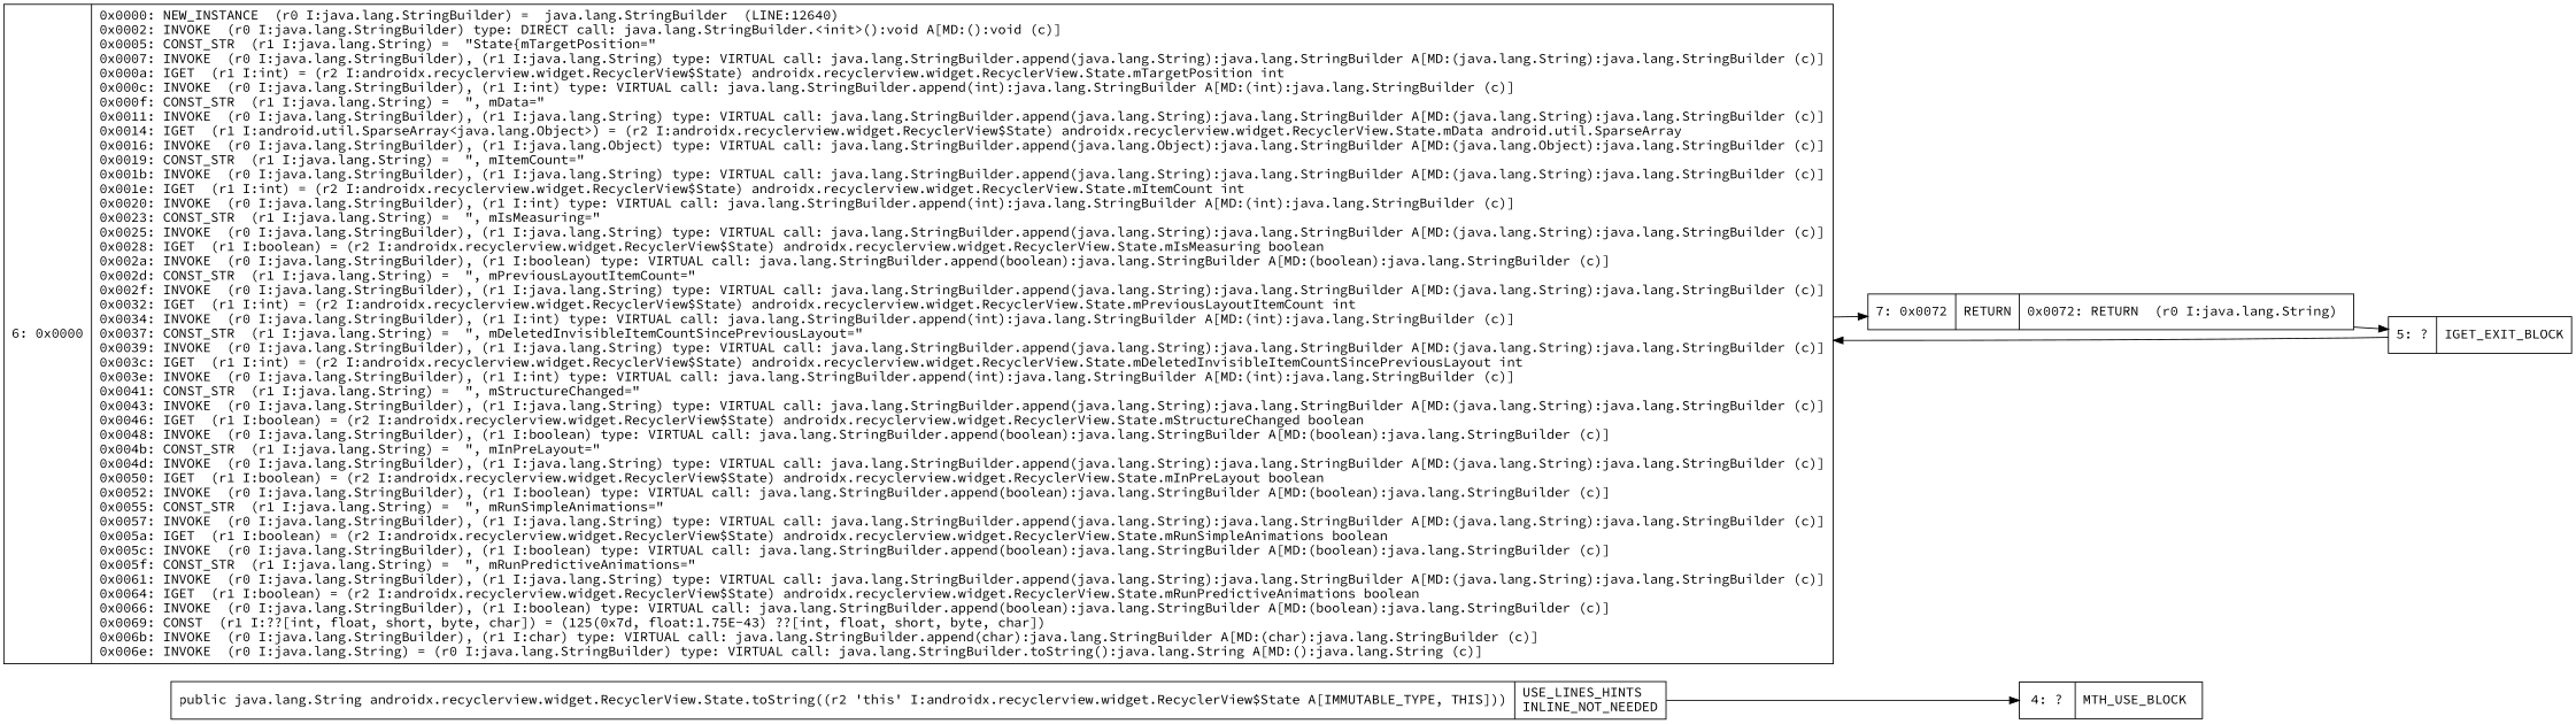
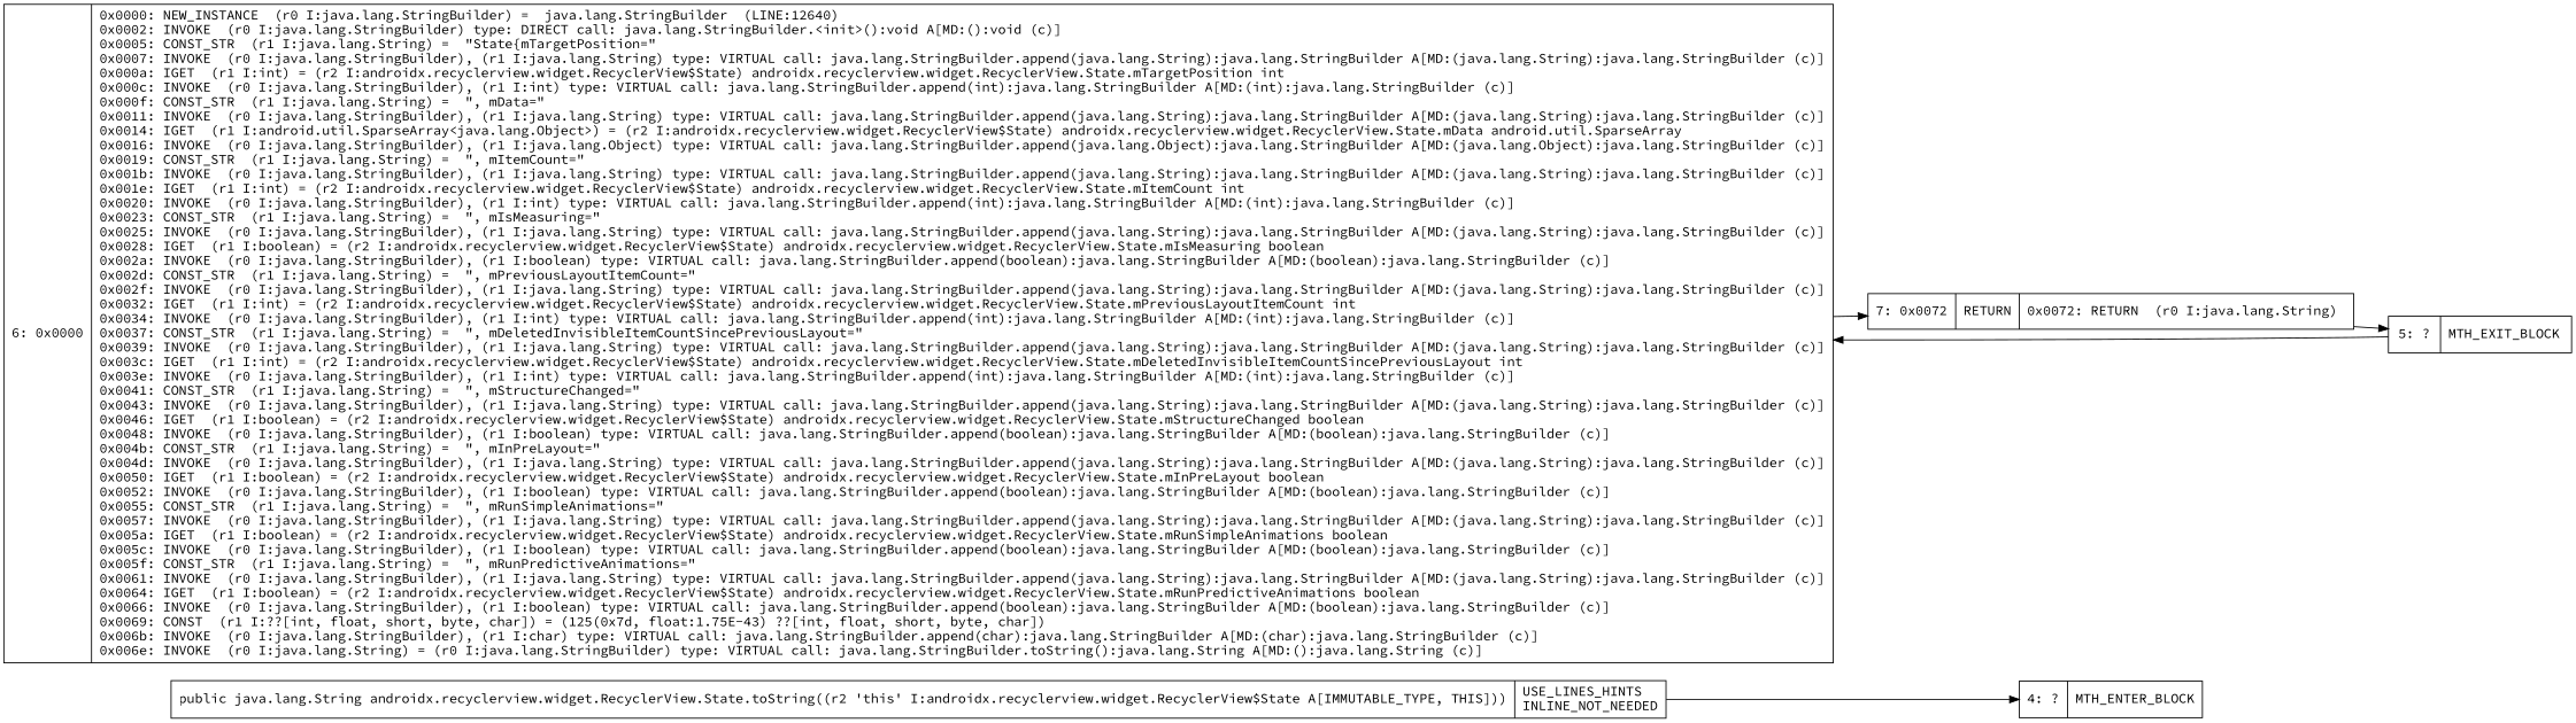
  digraph {
    fontname="Source Code Pro"
    rankdir=LR
    node [fontname="Source Code Pro" shape=record]
    edge [fontname="Source Code Pro"]
-   n1 [label="{4\:\ ?|MTH_USE_BLOCK\l}"]
+   n1 [label="{4\:\ ?|MTH_ENTER_BLOCK\l}"]
    n2 [label="{6\:\ 0x0000|0x0000: NEW_INSTANCE  (r0 I:java.lang.StringBuilder) =  java.lang.StringBuilder  (LINE:12640)\l0x0002: INVOKE  (r0 I:java.lang.StringBuilder) type: DIRECT call: java.lang.StringBuilder.\<init\>():void A[MD:():void (c)]\l0x0005: CONST_STR  (r1 I:java.lang.String) =  \"State\{mTargetPosition=\" \l0x0007: INVOKE  (r0 I:java.lang.StringBuilder), (r1 I:java.lang.String) type: VIRTUAL call: java.lang.StringBuilder.append(java.lang.String):java.lang.StringBuilder A[MD:(java.lang.String):java.lang.StringBuilder (c)]\l0x000a: IGET  (r1 I:int) = (r2 I:androidx.recyclerview.widget.RecyclerView$State) androidx.recyclerview.widget.RecyclerView.State.mTargetPosition int \l0x000c: INVOKE  (r0 I:java.lang.StringBuilder), (r1 I:int) type: VIRTUAL call: java.lang.StringBuilder.append(int):java.lang.StringBuilder A[MD:(int):java.lang.StringBuilder (c)]\l0x000f: CONST_STR  (r1 I:java.lang.String) =  \", mData=\" \l0x0011: INVOKE  (r0 I:java.lang.StringBuilder), (r1 I:java.lang.String) type: VIRTUAL call: java.lang.StringBuilder.append(java.lang.String):java.lang.StringBuilder A[MD:(java.lang.String):java.lang.StringBuilder (c)]\l0x0014: IGET  (r1 I:android.util.SparseArray\<java.lang.Object\>) = (r2 I:androidx.recyclerview.widget.RecyclerView$State) androidx.recyclerview.widget.RecyclerView.State.mData android.util.SparseArray \l0x0016: INVOKE  (r0 I:java.lang.StringBuilder), (r1 I:java.lang.Object) type: VIRTUAL call: java.lang.StringBuilder.append(java.lang.Object):java.lang.StringBuilder A[MD:(java.lang.Object):java.lang.StringBuilder (c)]\l0x0019: CONST_STR  (r1 I:java.lang.String) =  \", mItemCount=\" \l0x001b: INVOKE  (r0 I:java.lang.StringBuilder), (r1 I:java.lang.String) type: VIRTUAL call: java.lang.StringBuilder.append(java.lang.String):java.lang.StringBuilder A[MD:(java.lang.String):java.lang.StringBuilder (c)]\l0x001e: IGET  (r1 I:int) = (r2 I:androidx.recyclerview.widget.RecyclerView$State) androidx.recyclerview.widget.RecyclerView.State.mItemCount int \l0x0020: INVOKE  (r0 I:java.lang.StringBuilder), (r1 I:int) type: VIRTUAL call: java.lang.StringBuilder.append(int):java.lang.StringBuilder A[MD:(int):java.lang.StringBuilder (c)]\l0x0023: CONST_STR  (r1 I:java.lang.String) =  \", mIsMeasuring=\" \l0x0025: INVOKE  (r0 I:java.lang.StringBuilder), (r1 I:java.lang.String) type: VIRTUAL call: java.lang.StringBuilder.append(java.lang.String):java.lang.StringBuilder A[MD:(java.lang.String):java.lang.StringBuilder (c)]\l0x0028: IGET  (r1 I:boolean) = (r2 I:androidx.recyclerview.widget.RecyclerView$State) androidx.recyclerview.widget.RecyclerView.State.mIsMeasuring boolean \l0x002a: INVOKE  (r0 I:java.lang.StringBuilder), (r1 I:boolean) type: VIRTUAL call: java.lang.StringBuilder.append(boolean):java.lang.StringBuilder A[MD:(boolean):java.lang.StringBuilder (c)]\l0x002d: CONST_STR  (r1 I:java.lang.String) =  \", mPreviousLayoutItemCount=\" \l0x002f: INVOKE  (r0 I:java.lang.StringBuilder), (r1 I:java.lang.String) type: VIRTUAL call: java.lang.StringBuilder.append(java.lang.String):java.lang.StringBuilder A[MD:(java.lang.String):java.lang.StringBuilder (c)]\l0x0032: IGET  (r1 I:int) = (r2 I:androidx.recyclerview.widget.RecyclerView$State) androidx.recyclerview.widget.RecyclerView.State.mPreviousLayoutItemCount int \l0x0034: INVOKE  (r0 I:java.lang.StringBuilder), (r1 I:int) type: VIRTUAL call: java.lang.StringBuilder.append(int):java.lang.StringBuilder A[MD:(int):java.lang.StringBuilder (c)]\l0x0037: CONST_STR  (r1 I:java.lang.String) =  \", mDeletedInvisibleItemCountSincePreviousLayout=\" \l0x0039: INVOKE  (r0 I:java.lang.StringBuilder), (r1 I:java.lang.String) type: VIRTUAL call: java.lang.StringBuilder.append(java.lang.String):java.lang.StringBuilder A[MD:(java.lang.String):java.lang.StringBuilder (c)]\l0x003c: IGET  (r1 I:int) = (r2 I:androidx.recyclerview.widget.RecyclerView$State) androidx.recyclerview.widget.RecyclerView.State.mDeletedInvisibleItemCountSincePreviousLayout int \l0x003e: INVOKE  (r0 I:java.lang.StringBuilder), (r1 I:int) type: VIRTUAL call: java.lang.StringBuilder.append(int):java.lang.StringBuilder A[MD:(int):java.lang.StringBuilder (c)]\l0x0041: CONST_STR  (r1 I:java.lang.String) =  \", mStructureChanged=\" \l0x0043: INVOKE  (r0 I:java.lang.StringBuilder), (r1 I:java.lang.String) type: VIRTUAL call: java.lang.StringBuilder.append(java.lang.String):java.lang.StringBuilder A[MD:(java.lang.String):java.lang.StringBuilder (c)]\l0x0046: IGET  (r1 I:boolean) = (r2 I:androidx.recyclerview.widget.RecyclerView$State) androidx.recyclerview.widget.RecyclerView.State.mStructureChanged boolean \l0x0048: INVOKE  (r0 I:java.lang.StringBuilder), (r1 I:boolean) type: VIRTUAL call: java.lang.StringBuilder.append(boolean):java.lang.StringBuilder A[MD:(boolean):java.lang.StringBuilder (c)]\l0x004b: CONST_STR  (r1 I:java.lang.String) =  \", mInPreLayout=\" \l0x004d: INVOKE  (r0 I:java.lang.StringBuilder), (r1 I:java.lang.String) type: VIRTUAL call: java.lang.StringBuilder.append(java.lang.String):java.lang.StringBuilder A[MD:(java.lang.String):java.lang.StringBuilder (c)]\l0x0050: IGET  (r1 I:boolean) = (r2 I:androidx.recyclerview.widget.RecyclerView$State) androidx.recyclerview.widget.RecyclerView.State.mInPreLayout boolean \l0x0052: INVOKE  (r0 I:java.lang.StringBuilder), (r1 I:boolean) type: VIRTUAL call: java.lang.StringBuilder.append(boolean):java.lang.StringBuilder A[MD:(boolean):java.lang.StringBuilder (c)]\l0x0055: CONST_STR  (r1 I:java.lang.String) =  \", mRunSimpleAnimations=\" \l0x0057: INVOKE  (r0 I:java.lang.StringBuilder), (r1 I:java.lang.String) type: VIRTUAL call: java.lang.StringBuilder.append(java.lang.String):java.lang.StringBuilder A[MD:(java.lang.String):java.lang.StringBuilder (c)]\l0x005a: IGET  (r1 I:boolean) = (r2 I:androidx.recyclerview.widget.RecyclerView$State) androidx.recyclerview.widget.RecyclerView.State.mRunSimpleAnimations boolean \l0x005c: INVOKE  (r0 I:java.lang.StringBuilder), (r1 I:boolean) type: VIRTUAL call: java.lang.StringBuilder.append(boolean):java.lang.StringBuilder A[MD:(boolean):java.lang.StringBuilder (c)]\l0x005f: CONST_STR  (r1 I:java.lang.String) =  \", mRunPredictiveAnimations=\" \l0x0061: INVOKE  (r0 I:java.lang.StringBuilder), (r1 I:java.lang.String) type: VIRTUAL call: java.lang.StringBuilder.append(java.lang.String):java.lang.StringBuilder A[MD:(java.lang.String):java.lang.StringBuilder (c)]\l0x0064: IGET  (r1 I:boolean) = (r2 I:androidx.recyclerview.widget.RecyclerView$State) androidx.recyclerview.widget.RecyclerView.State.mRunPredictiveAnimations boolean \l0x0066: INVOKE  (r0 I:java.lang.StringBuilder), (r1 I:boolean) type: VIRTUAL call: java.lang.StringBuilder.append(boolean):java.lang.StringBuilder A[MD:(boolean):java.lang.StringBuilder (c)]\l0x0069: CONST  (r1 I:??[int, float, short, byte, char]) = (125(0x7d, float:1.75E\-43) ??[int, float, short, byte, char]) \l0x006b: INVOKE  (r0 I:java.lang.StringBuilder), (r1 I:char) type: VIRTUAL call: java.lang.StringBuilder.append(char):java.lang.StringBuilder A[MD:(char):java.lang.StringBuilder (c)]\l0x006e: INVOKE  (r0 I:java.lang.String) = (r0 I:java.lang.StringBuilder) type: VIRTUAL call: java.lang.StringBuilder.toString():java.lang.String A[MD:():java.lang.String (c)]\l}"]
    n3 [label="{7\:\ 0x0072|RETURN\l|0x0072: RETURN  (r0 I:java.lang.String) \l}"]
-   n4 [label="{5\:\ ?|IGET_EXIT_BLOCK\l}"]
+   n4 [label="{5\:\ ?|MTH_EXIT_BLOCK\l}"]
    n5 [label="{public java.lang.String androidx.recyclerview.widget.RecyclerView.State.toString((r2 'this' I:androidx.recyclerview.widget.RecyclerView$State A[IMMUTABLE_TYPE, THIS]))  | USE_LINES_HINTS\lINLINE_NOT_NEEDED\l}"]
    n2 -> n3
    n3 -> n4
    n4 -> n2
    n5 -> n1
  }
